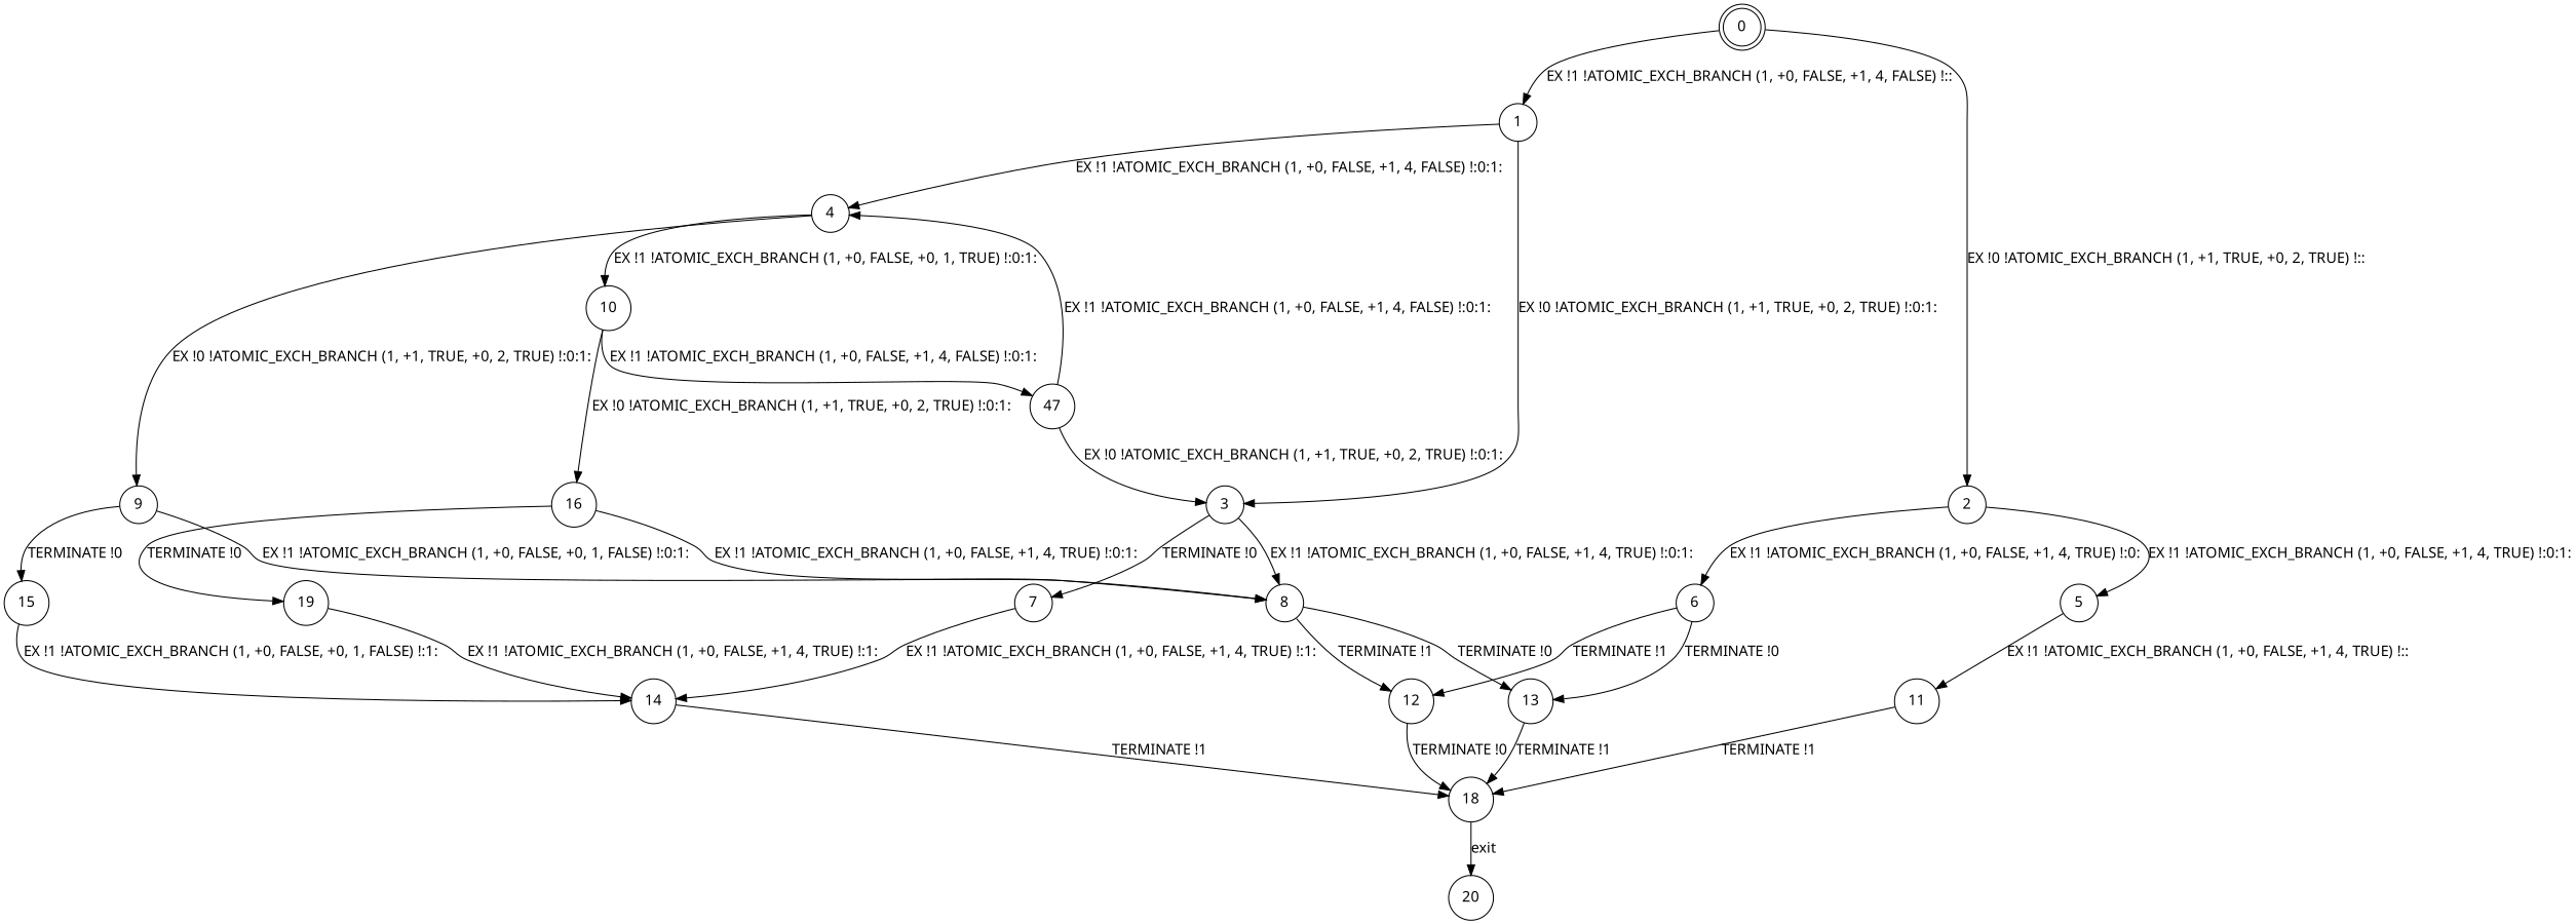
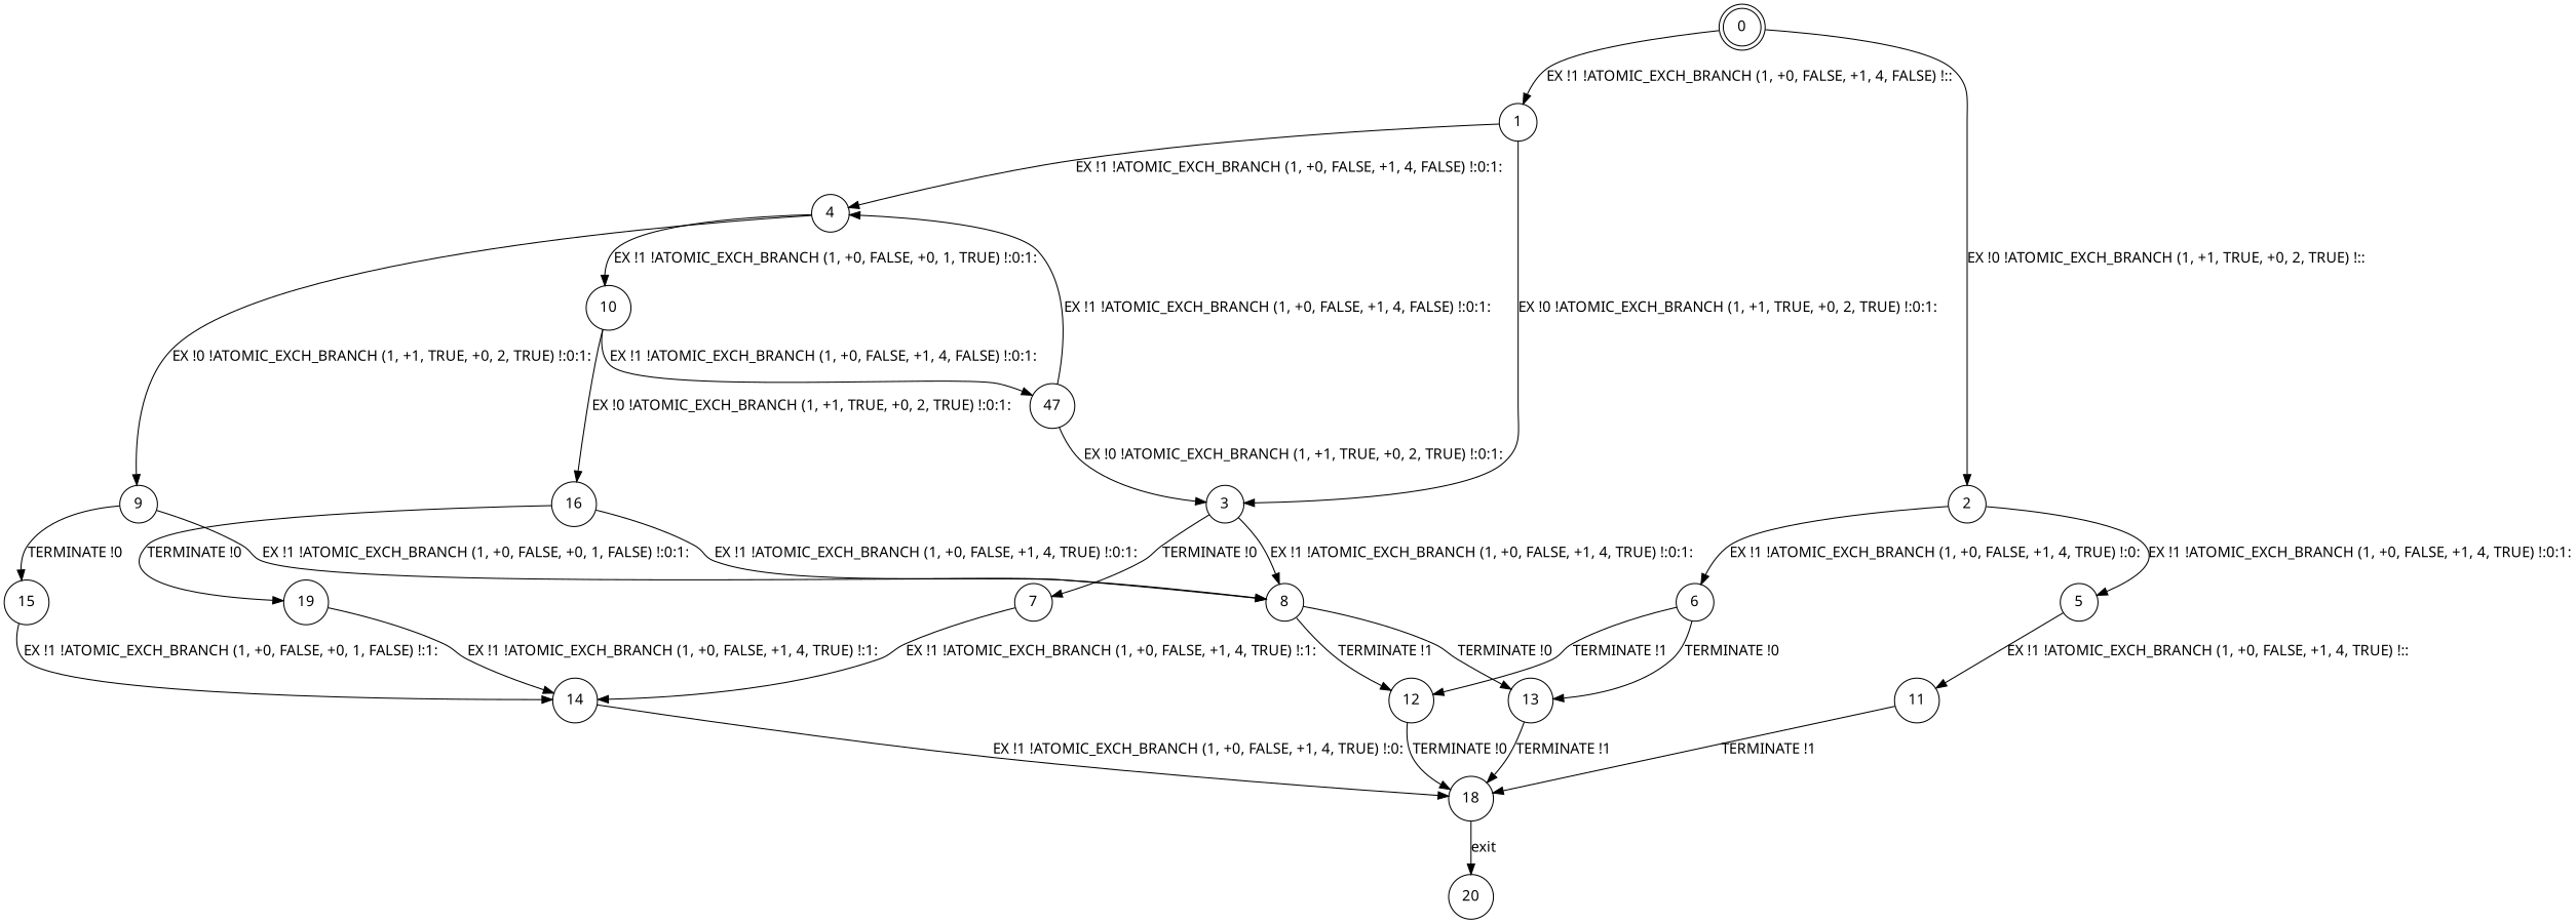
  digraph {
    fontname="Noto Sans"
    node [fontname="Noto Sans" shape=circle]
    edge [fontname="Noto Sans"]
    0 [peripheries=2]
    1
    2
    3
    4
    5
    6
    7
    8
    9
    10
    11
    12
    13
    14
    15
    16
    n18 [label=47]
    18
    19
    20
    0 -> 1 [label="EX !1 !ATOMIC_EXCH_BRANCH (1, +0, FALSE, +1, 4, FALSE) !::"]
    0 -> 2 [label="EX !0 !ATOMIC_EXCH_BRANCH (1, +1, TRUE, +0, 2, TRUE) !::"]
    1 -> 3 [label="EX !0 !ATOMIC_EXCH_BRANCH (1, +1, TRUE, +0, 2, TRUE) !:0:1:"]
    1 -> 4 [label="EX !1 !ATOMIC_EXCH_BRANCH (1, +0, FALSE, +1, 4, FALSE) !:0:1:"]
    2 -> 5 [label="EX !1 !ATOMIC_EXCH_BRANCH (1, +0, FALSE, +1, 4, TRUE) !:0:1:"]
    2 -> 6 [label="EX !1 !ATOMIC_EXCH_BRANCH (1, +0, FALSE, +1, 4, TRUE) !:0:"]
    3 -> 7 [label="TERMINATE !0"]
    3 -> 8 [label="EX !1 !ATOMIC_EXCH_BRANCH (1, +0, FALSE, +1, 4, TRUE) !:0:1:"]
    4 -> 9 [label="EX !0 !ATOMIC_EXCH_BRANCH (1, +1, TRUE, +0, 2, TRUE) !:0:1:"]
    4 -> 10 [label="EX !1 !ATOMIC_EXCH_BRANCH (1, +0, FALSE, +0, 1, TRUE) !:0:1:"]
    5 -> 11 [label="EX !1 !ATOMIC_EXCH_BRANCH (1, +0, FALSE, +1, 4, TRUE) !::"]
    6 -> 12 [label="TERMINATE !1"]
    6 -> 13 [label="TERMINATE !0"]
    7 -> 14 [label="EX !1 !ATOMIC_EXCH_BRANCH (1, +0, FALSE, +1, 4, TRUE) !:1:"]
    8 -> 12 [label="TERMINATE !1"]
    8 -> 13 [label="TERMINATE !0"]
    9 -> 8 [label="EX !1 !ATOMIC_EXCH_BRANCH (1, +0, FALSE, +0, 1, FALSE) !:0:1:"]
    9 -> 15 [label="TERMINATE !0"]
    10 -> 16 [label="EX !0 !ATOMIC_EXCH_BRANCH (1, +1, TRUE, +0, 2, TRUE) !:0:1:"]
    10 -> n18 [label="EX !1 !ATOMIC_EXCH_BRANCH (1, +0, FALSE, +1, 4, FALSE) !:0:1:"]
    11 -> 18 [label="TERMINATE !1"]
    12 -> 18 [label="TERMINATE !0"]
    13 -> 18 [label="TERMINATE !1"]
-   14 -> 18 [label="TERMINATE !1"]
+   14 -> 18 [label="EX !1 !ATOMIC_EXCH_BRANCH (1, +0, FALSE, +1, 4, TRUE) !:0:"]
    15 -> 14 [label="EX !1 !ATOMIC_EXCH_BRANCH (1, +0, FALSE, +0, 1, FALSE) !:1:"]
    16 -> 8 [label="EX !1 !ATOMIC_EXCH_BRANCH (1, +0, FALSE, +1, 4, TRUE) !:0:1:"]
    16 -> 19 [label="TERMINATE !0"]
    n18 -> 3 [label="EX !0 !ATOMIC_EXCH_BRANCH (1, +1, TRUE, +0, 2, TRUE) !:0:1:"]
    n18 -> 4 [label="EX !1 !ATOMIC_EXCH_BRANCH (1, +0, FALSE, +1, 4, FALSE) !:0:1:"]
    18 -> 20 [label=exit]
    19 -> 14 [label="EX !1 !ATOMIC_EXCH_BRANCH (1, +0, FALSE, +1, 4, TRUE) !:1:"]
  }
